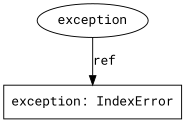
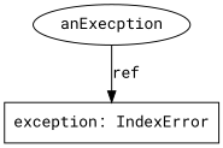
  digraph {
    fontname="Roboto Mono"
    node [fontname="Roboto Mono"]
-   n1 [label=exception shape=ellipse]
+   n1 [label=anExecption shape=ellipse]
    n2 [label="exception: IndexError" shape=box]
    n1 -> n2 [label=ref fontname="Roboto Mono"]
  }
